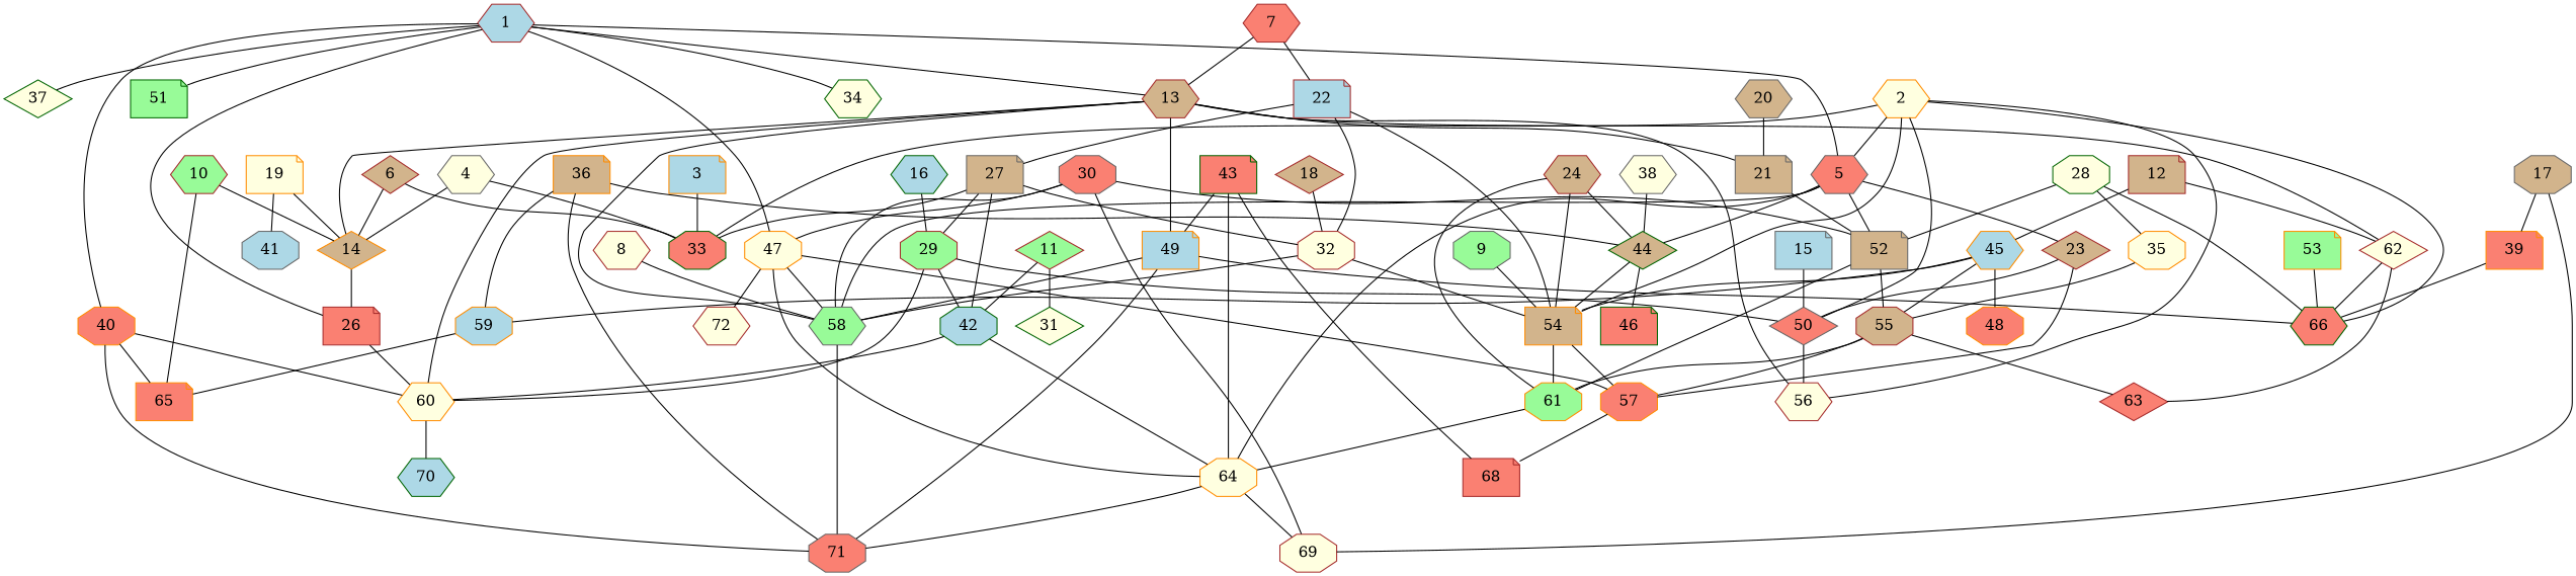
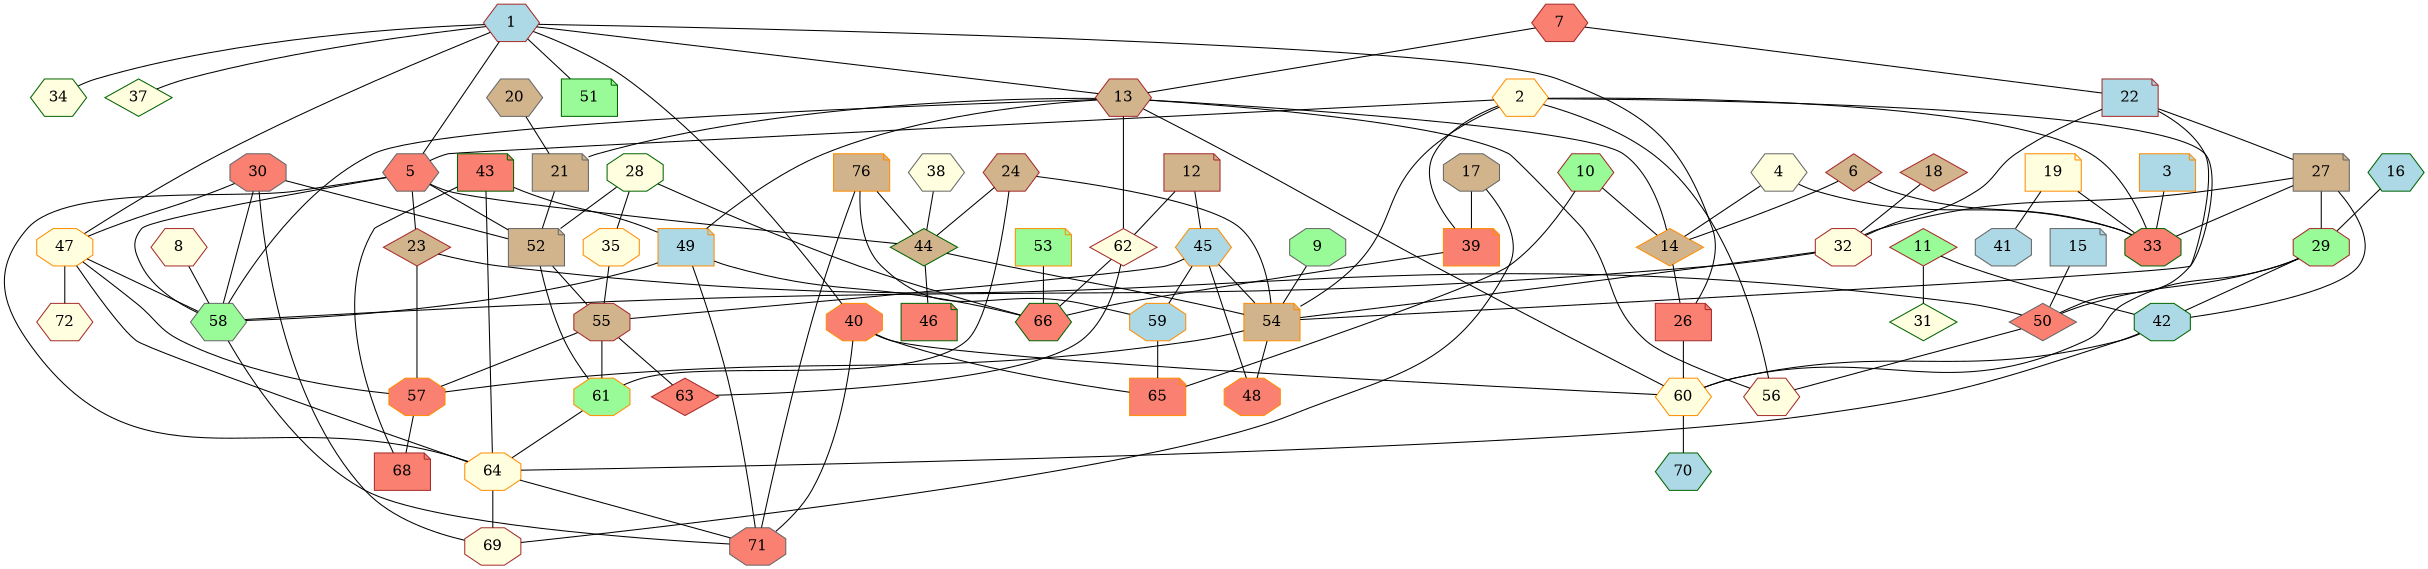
  graph {
    node [color=brown fillcolor=lightyellow shape=hexagon style=filled]
    edge [weight=1.0]
    1 [fillcolor=lightblue]
    5 [color=gray40 fillcolor=salmon]
    13 [fillcolor=tan]
    26 [fillcolor=salmon shape=note]
    34 [color=darkgreen]
    37 [color=darkgreen shape=diamond]
    40 [color=darkorange fillcolor=salmon shape=octagon]
    47 [color=darkorange shape=octagon]
    51 [color=darkgreen fillcolor=palegreen shape=note]
    23 [fillcolor=tan shape=diamond]
    44 [color=darkgreen fillcolor=tan shape=diamond]
    52 [color=gray40 fillcolor=tan shape=note]
    58 [color=gray40 fillcolor=palegreen]
    64 [color=darkorange shape=octagon]
    56
    14 [color=darkorange fillcolor=tan shape=diamond]
    62 [shape=diamond]
    21 [color=gray40 fillcolor=tan shape=note]
    49 [color=darkorange fillcolor=lightblue shape=note]
    60 [color=darkorange]
    65 [color=darkorange fillcolor=salmon shape=note]
    71 [color=gray40 fillcolor=salmon shape=octagon]
    57 [color=darkorange fillcolor=salmon shape=octagon]
    72
    2 [color=darkorange]
    33 [color=darkgreen fillcolor=salmon shape=octagon]
    50 [color=gray40 fillcolor=salmon shape=diamond]
    54 [color=darkorange fillcolor=tan shape=note]
    66 [color=darkgreen fillcolor=salmon]
    61 [color=darkorange fillcolor=palegreen shape=octagon]
    3 [color=darkorange fillcolor=lightblue shape=note]
    4 [color=gray40]
    46 [color=darkgreen fillcolor=salmon shape=note]
    55 [fillcolor=tan shape=octagon]
    69 [shape=octagon]
    6 [fillcolor=tan shape=diamond]
    7 [fillcolor=salmon]
    22 [fillcolor=lightblue shape=note]
    32 [shape=octagon]
    27 [color=gray40 fillcolor=tan shape=note]
    8
    9 [color=gray40 fillcolor=palegreen shape=octagon]
    10 [fillcolor=palegreen]
    11 [fillcolor=palegreen shape=diamond]
    31 [color=darkgreen shape=diamond]
    42 [color=darkgreen fillcolor=lightblue shape=octagon]
    12 [fillcolor=tan shape=note]
    45 [color=darkorange fillcolor=lightblue]
    59 [color=darkorange fillcolor=lightblue shape=octagon]
    48 [color=darkorange fillcolor=salmon shape=octagon]
    63 [fillcolor=salmon shape=diamond]
    70 [color=darkgreen fillcolor=lightblue]
    15 [color=gray40 fillcolor=lightblue shape=note]
    16 [color=darkgreen fillcolor=lightblue]
    29 [fillcolor=palegreen shape=octagon]
    17 [color=gray40 fillcolor=tan shape=octagon]
    39 [color=darkorange fillcolor=salmon shape=note]
    18 [fillcolor=tan shape=diamond]
    19 [color=darkorange shape=note]
    41 [color=gray40 fillcolor=lightblue shape=octagon]
    20 [color=gray40 fillcolor=tan]
    68 [fillcolor=salmon shape=note]
    24 [fillcolor=tan]
    28 [color=darkgreen shape=octagon]
    35 [color=darkorange shape=octagon]
    30 [color=gray40 fillcolor=salmon shape=octagon]
-   36 [color=darkorange fillcolor=tan shape=note]
+   36 [color=darkorange fillcolor=tan shape=note label=76]
    38 [color=gray40]
    43 [color=darkgreen fillcolor=salmon shape=note]
    53 [color=darkorange fillcolor=palegreen shape=note]
    1 -- 5
    1 -- 13
    1 -- 26
    1 -- 34
    1 -- 37
    1 -- 40
    1 -- 47
    1 -- 51
    5 -- 23
    5 -- 44
    5 -- 52
    5 -- 58
    5 -- 64
    13 -- 58
    13 -- 56
    13 -- 14
    13 -- 62
    13 -- 21
    13 -- 49
    13 -- 60
    26 -- 60
    40 -- 60
    40 -- 65
    40 -- 71
    47 -- 58
    47 -- 64
    47 -- 57
    47 -- 72
    23 -- 57
    23 -- 50
    44 -- 54
    44 -- 46
    52 -- 61
    52 -- 55
    58 -- 71
    64 -- 71
    64 -- 69
    14 -- 26
    62 -- 66
    62 -- 63
    21 -- 52
    49 -- 58
    49 -- 71
    49 -- 66
    60 -- 70
    57 -- 68
    2 -- 5
    2 -- 56
    2 -- 33
    2 -- 50
    2 -- 54
-   2 -- 66
+   2 -- 39
    50 -- 56
    54 -- 57
-   54 -- 61
+   54 -- 48
    61 -- 64
    3 -- 33
    4 -- 14
    4 -- 33
    55 -- 57
    55 -- 61 [weight=2.0]
    55 -- 63
    6 -- 14
    6 -- 33
    7 -- 13
    7 -- 22
    22 -- 54
    22 -- 32
    22 -- 27
    32 -- 58
    32 -- 54
    27 -- 33
    27 -- 32
    27 -- 42
    27 -- 29
    8 -- 58
    9 -- 54
    10 -- 14
    10 -- 65
    11 -- 31
    11 -- 42
    42 -- 64
    42 -- 60
    12 -- 62
    12 -- 45
    45 -- 54
    45 -- 55
    45 -- 59
    45 -- 48
    59 -- 65
    15 -- 50
    16 -- 29
    29 -- 60
    29 -- 50
    29 -- 42
    17 -- 69
    17 -- 39
    39 -- 66
    18 -- 32
-   19 -- 14
+   19 -- 33
    19 -- 41
    20 -- 21
    24 -- 44
    24 -- 54
    24 -- 61
    28 -- 52
    28 -- 66
    28 -- 35
    35 -- 55
    30 -- 47
    30 -- 52
    30 -- 58
    30 -- 69
    36 -- 44
    36 -- 71
    36 -- 59 [weight=2.0]
    38 -- 44
    43 -- 64
    43 -- 49
    43 -- 68
    53 -- 66
  }
